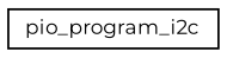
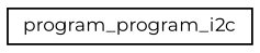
  digraph {
    rankdir=LR
    fontname=Montserrat
-   n1 [color=black fillcolor=white fontname=Montserrat fontsize=10 height=0.2 label=pio_program_i2c shape=record style=filled width=0.4]
+   n1 [color=black fillcolor=white fontname=Montserrat fontsize=10 height=0.2 label=program_program_i2c shape=record style=filled width=0.4]
  }
